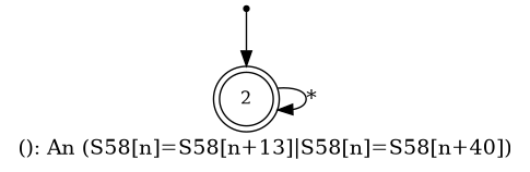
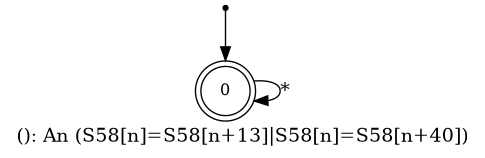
  digraph {
    label="(): An (S58[n]=S58[n+13]|S58[n]=S58[n+40])"
    rankdir=TB
    node [fontsize=12]
-   n1 [label=2 shape=doublecircle]
+   n1 [label=0 shape=doublecircle]
    n2 [label=0 shape=point]
    n1 -> n1 [label="*"]
    n2 -> n1
  }
